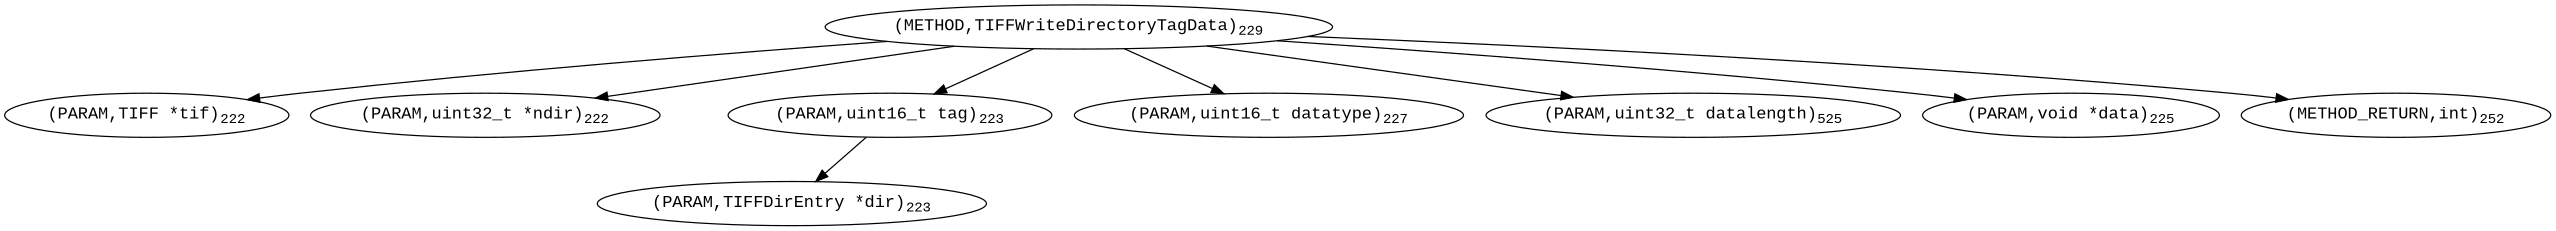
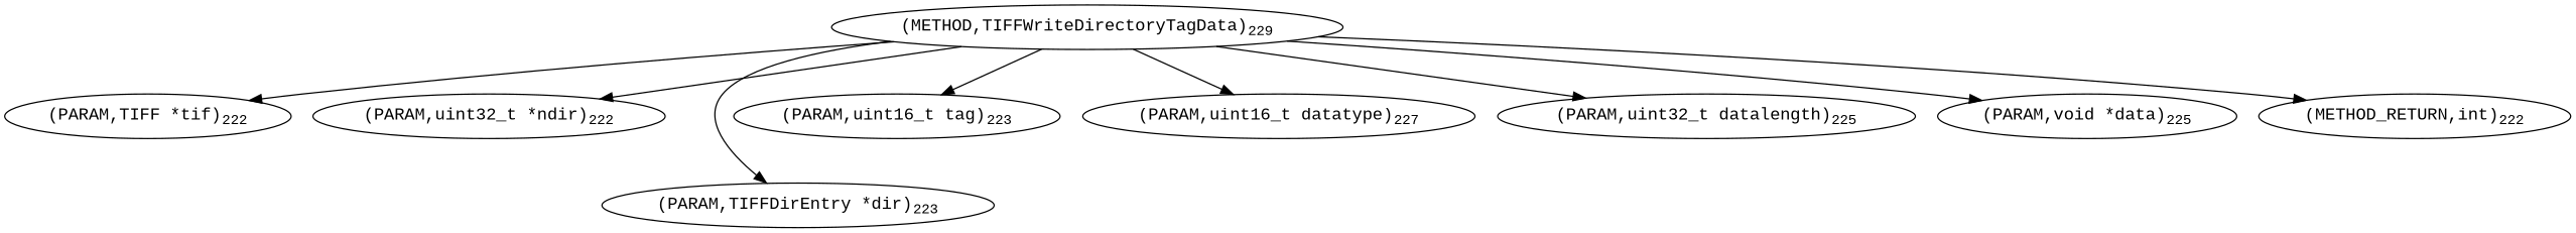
  digraph {
    fontname="Liberation Mono"
    node [fontname="Liberation Mono"]
    edge [fontname="Liberation Mono"]
    n1 [label=<(METHOD,TIFFWriteDirectoryTagData)<SUB>229</SUB>>]
    n2 [label=<(PARAM,TIFF *tif)<SUB>222</SUB>>]
    n3 [label=<(PARAM,uint32_t *ndir)<SUB>222</SUB>>]
    n4 [label=<(PARAM,TIFFDirEntry *dir)<SUB>223</SUB>>]
    n5 [label=<(PARAM,uint16_t tag)<SUB>223</SUB>>]
    n6 [label=<(PARAM,uint16_t datatype)<SUB>227</SUB>>]
-   n7 [label=<(PARAM,uint32_t datalength)<SUB>525</SUB>>]
+   n7 [label=<(PARAM,uint32_t datalength)<SUB>225</SUB>>]
    n8 [label=<(PARAM,void *data)<SUB>225</SUB>>]
-   n9 [label=<(METHOD_RETURN,int)<SUB>252</SUB>>]
+   n9 [label=<(METHOD_RETURN,int)<SUB>222</SUB>>]
    n1 -> n2
    n1 -> n3
-   n5 -> n4
+   n1 -> n4
    n1 -> n5
    n1 -> n6
    n1 -> n7
    n1 -> n8
    n1 -> n9
  }
